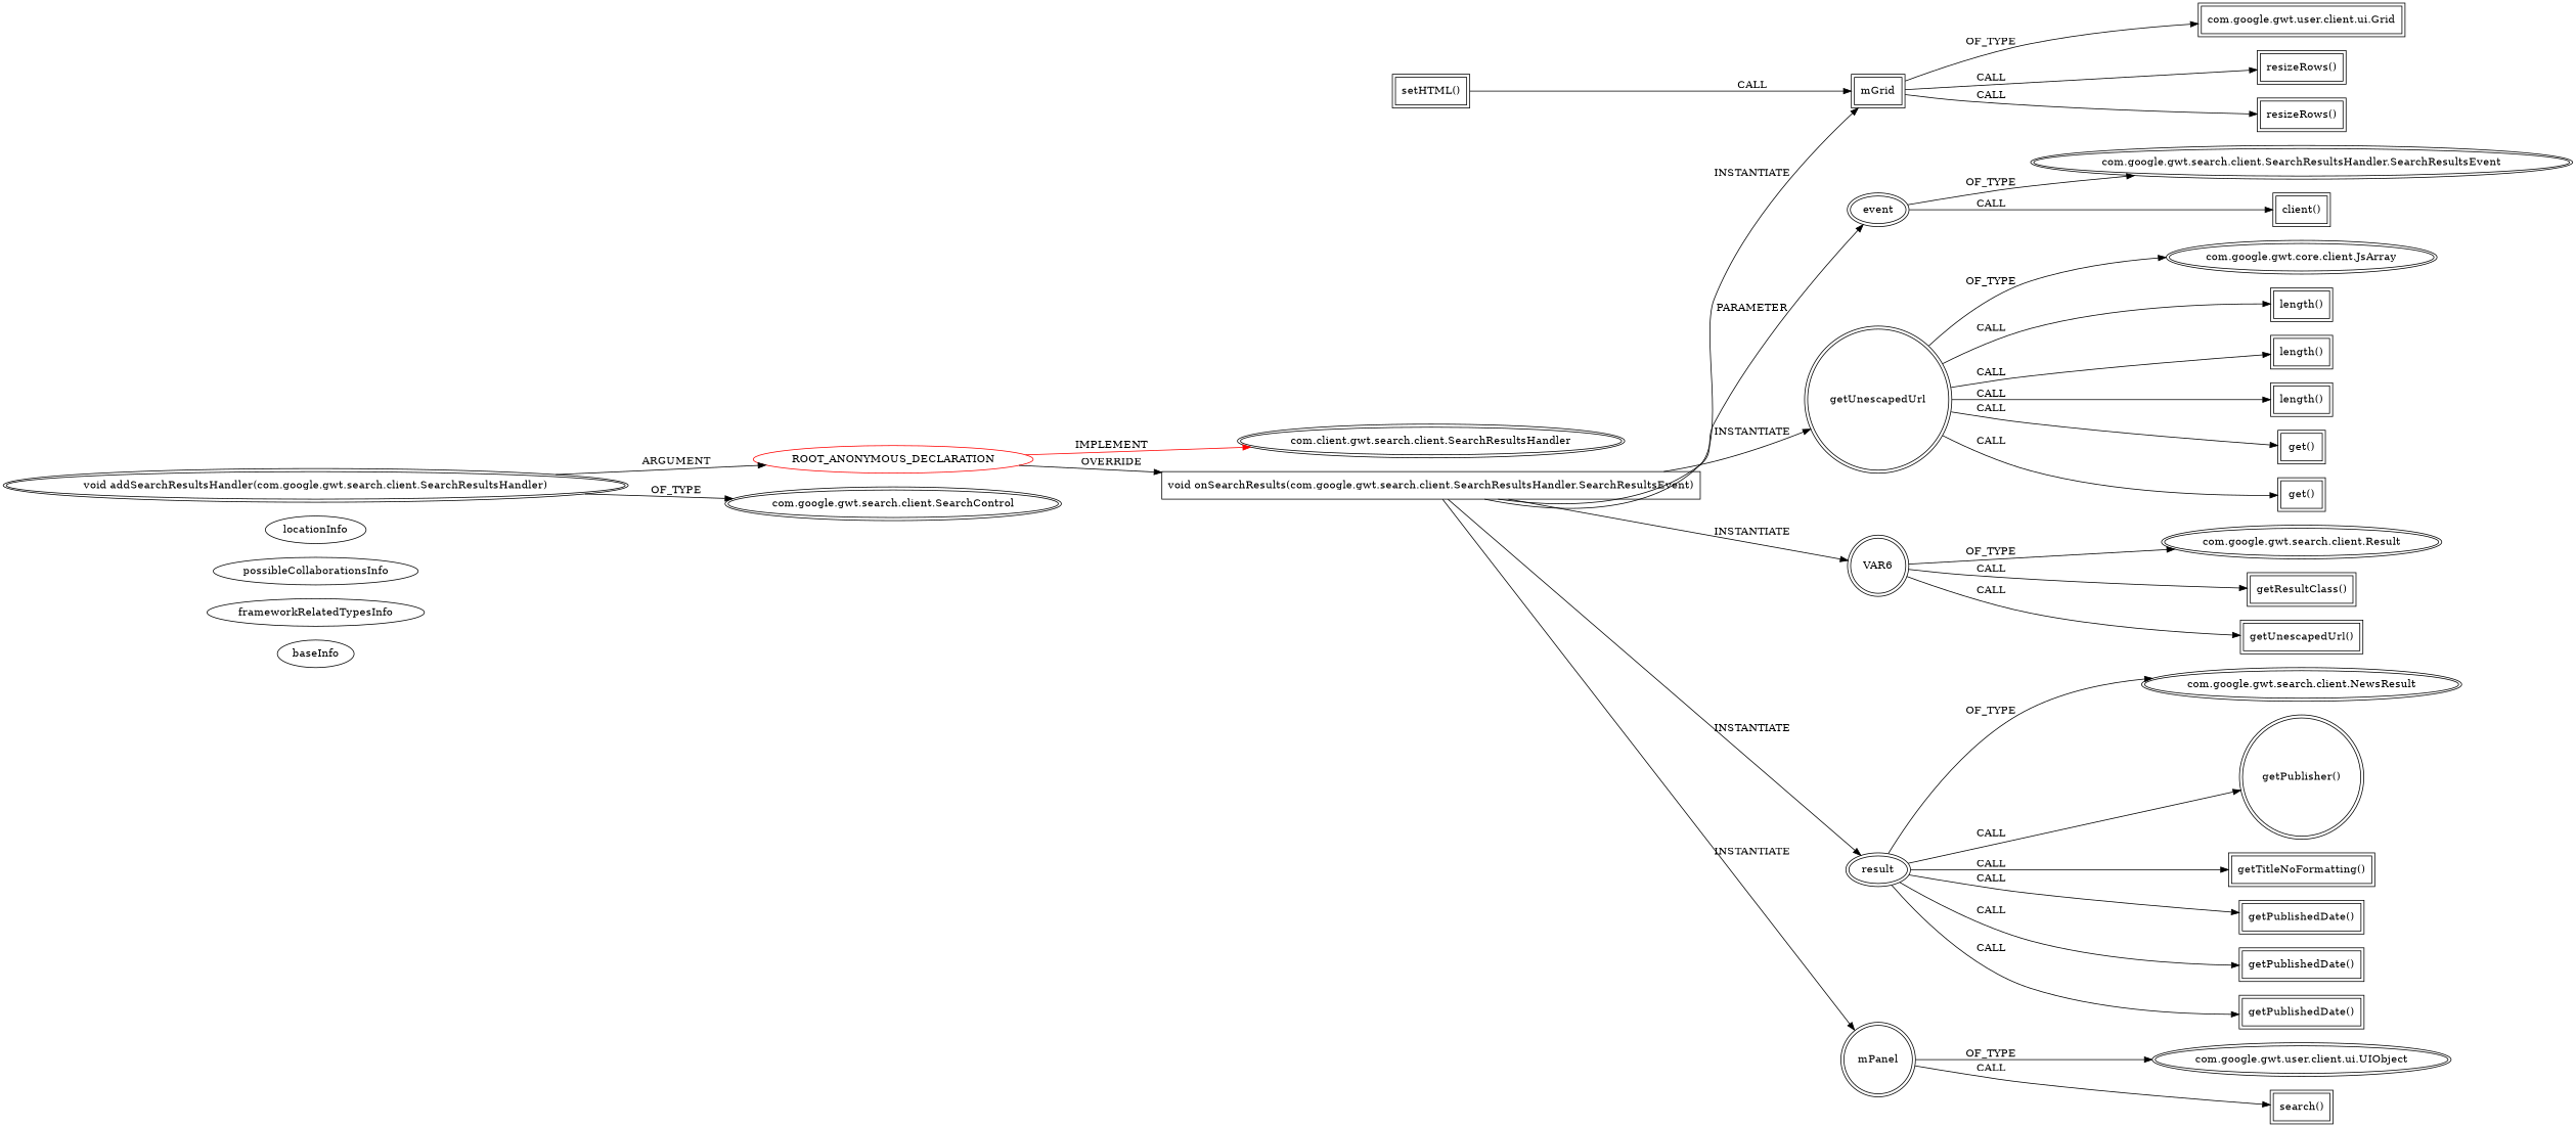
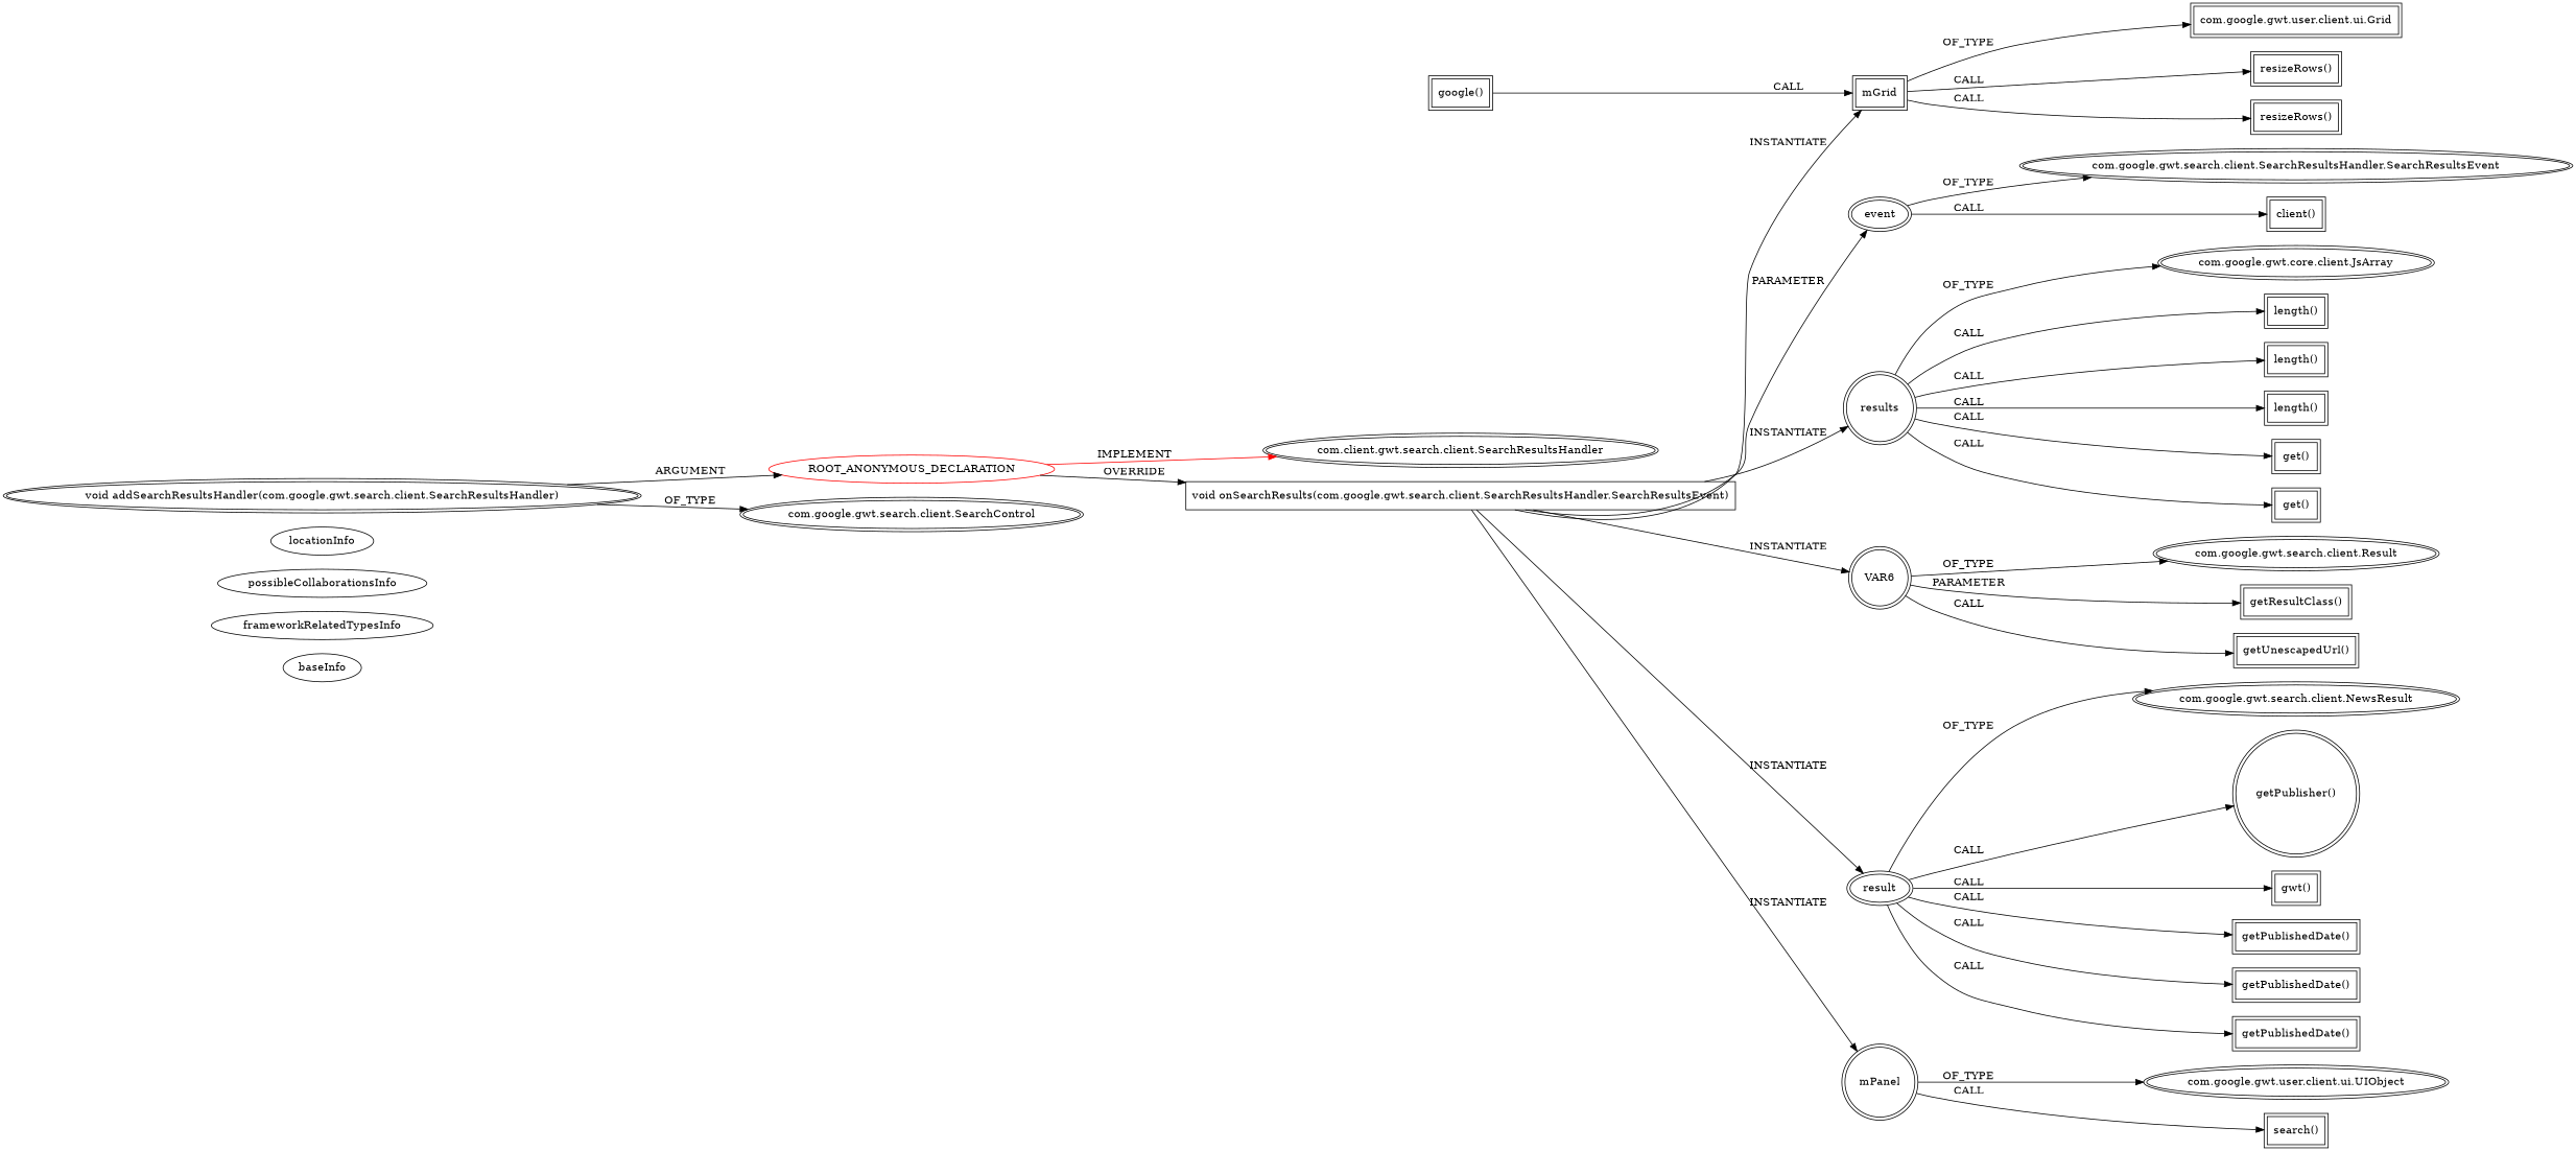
  digraph {
    rankdir=LR
    node [isFrameworkType=true vertexType=INSIDE_CALL peripheries=2 shape=box]
    baseInfo [category=extension_graph graphId=1159 isAnonymous=true possibleRelation=false isFrameworkType="" vertexType="" peripheries="" shape=""]
    frameworkRelatedTypesInfo [0="com.google.gwt.search.client.SearchResultsHandler" isFrameworkType="" vertexType="" peripheries="" shape=""]
    possibleCollaborationsInfo [isFrameworkType="" vertexType="" peripheries="" shape=""]
    locationInfo [contextSignature="void BudgetNews()" filePath="/daonb-obudget/obudget-master/src/client/src/org/obudget/client/BudgetNews.java" graphId=1159 projectName="daonb-obudget" isFrameworkType="" vertexType="" peripheries="" shape=""]
    n5 [color=red isFrameworkType=false label=ROOT_ANONYMOUS_DECLARATION vertexType=ROOT_ANONYMOUS_DECLARATION peripheries="" shape=""]
    n6 [label="com.client.gwt.search.client.SearchResultsHandler" vertexType=FRAMEWORK_INTERFACE_TYPE shape=""]
    n7 [isFrameworkType=false label="void onSearchResults(com.google.gwt.search.client.SearchResultsHandler.SearchResultsEvent)" vertexType=OVERRIDING_METHOD_DECLARATION peripheries=""]
    n8 [label=event vertexType=PARAMETER_DECLARATION shape=""]
    n9 [label=mGrid vertexType=VARIABLE_EXPRESION]
-   n10 [label=getUnescapedUrl shape=circle vertexType=VARIABLE_EXPRESION]
+   n10 [label=results shape=circle vertexType=VARIABLE_EXPRESION]
    n11 [label=VAR6 shape=circle vertexType=VARIABLE_EXPRESION]
    n12 [label=result shape=ellipse vertexType=VARIABLE_EXPRESION]
    n13 [label=mPanel shape=circle vertexType=VARIABLE_EXPRESION]
    n14 [label="void addSearchResultsHandler(com.google.gwt.search.client.SearchResultsHandler)" vertexType=OUTSIDE_CALL shape=""]
    n15 [label="com.google.gwt.search.client.SearchControl" vertexType=FRAMEWORK_CLASS_TYPE shape=""]
    n16 [label="com.google.gwt.search.client.SearchResultsHandler.SearchResultsEvent" vertexType=FRAMEWORK_CLASS_TYPE shape=""]
    n17 [label="client()"]
    n18 [label="com.google.gwt.user.client.ui.Grid" vertexType=FRAMEWORK_CLASS_TYPE]
    n19 [label="resizeRows()"]
    n20 [label="resizeRows()"]
    n21 [label="com.google.gwt.core.client.JsArray" vertexType=FRAMEWORK_CLASS_TYPE shape=""]
    n22 [label="length()"]
    n23 [label="length()"]
    n24 [label="length()"]
    n25 [label="get()"]
    n26 [label="get()"]
    n27 [label="com.google.gwt.search.client.Result" vertexType=FRAMEWORK_CLASS_TYPE shape=""]
    n28 [label="getResultClass()"]
    n29 [label="getUnescapedUrl()"]
    n30 [label="com.google.gwt.search.client.NewsResult" vertexType=FRAMEWORK_CLASS_TYPE shape=""]
    n31 [label="getPublisher()" shape=circle]
-   n32 [label="getTitleNoFormatting()"]
+   n32 [label="gwt()"]
    n33 [label="getPublishedDate()"]
    n34 [label="getPublishedDate()"]
    n35 [label="getPublishedDate()"]
    n36 [label="com.google.gwt.user.client.ui.UIObject" vertexType=FRAMEWORK_CLASS_TYPE shape=""]
    n37 [label="search()"]
-   n38 [label="setHTML()"]
+   n38 [label="google()"]
    n5 -> n6 [color=red label=IMPLEMENT]
    n5 -> n7 [label=OVERRIDE]
    n7 -> n8 [label=PARAMETER]
    n7 -> n9 [label=INSTANTIATE]
    n7 -> n10 [label=INSTANTIATE]
    n7 -> n11 [label=INSTANTIATE]
    n7 -> n12 [label=INSTANTIATE]
    n7 -> n13 [label=INSTANTIATE]
    n8 -> n16 [label=OF_TYPE]
    n8 -> n17 [label=CALL]
    n9 -> n18 [label=OF_TYPE]
    n9 -> n19 [label=CALL]
    n9 -> n20 [label=CALL]
    n10 -> n21 [label=OF_TYPE]
    n10 -> n22 [label=CALL]
    n10 -> n23 [label=CALL]
    n10 -> n24 [label=CALL]
    n10 -> n25 [label=CALL]
    n10 -> n26 [label=CALL]
    n11 -> n27 [label=OF_TYPE]
-   n11 -> n28 [label=CALL]
+   n11 -> n28 [label=PARAMETER]
    n11 -> n29 [label=CALL]
    n12 -> n30 [label=OF_TYPE]
    n12 -> n31 [label=CALL]
    n12 -> n32 [label=CALL]
    n12 -> n33 [label=CALL]
    n12 -> n34 [label=CALL]
    n12 -> n35 [label=CALL]
    n13 -> n36 [label=OF_TYPE]
    n13 -> n37 [label=CALL]
    n14 -> n5 [label=ARGUMENT]
    n14 -> n15 [label=OF_TYPE]
    n38 -> n9 [label=CALL]
  }
